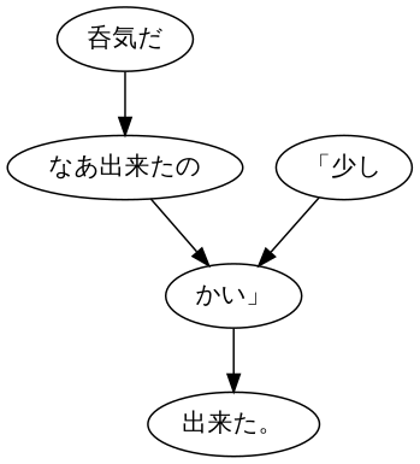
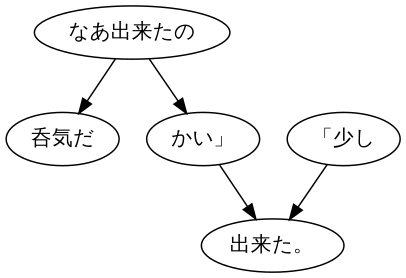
  digraph {
    n1 [label="呑気だ"]
    n2 [label="なあ出来たの"]
    n3 [label="かい」"]
    n4 [label="出来た。"]
    n5 [label="「少し"]
-   n1 -> n2
+   n2 -> n1
    n2 -> n3
    n3 -> n4
-   n5 -> n3
+   n5 -> n4
  }
